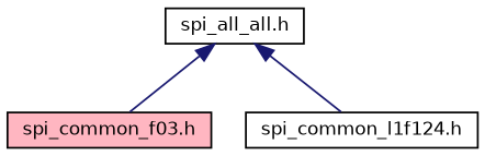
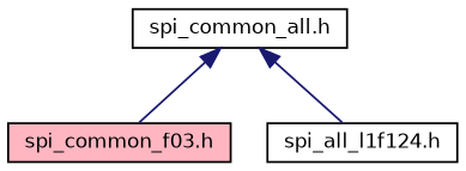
  digraph {
    node [color=black fillcolor=white fontname=Helvetica fontsize=10 shape=record style=filled]
    edge [color=midnightblue dir=back fontname=Helvetica fontsize=10 labelfontname=Helvetica labelfontsize=10 style=solid]
-   n1 [fontcolor=black height=0.2 label="spi_all_all.h" width=0.4]
+   n1 [fontcolor=black height=0.2 label="spi_common_all.h" width=0.4]
    n2 [fillcolor=lightpink height=0.2 label="spi_common_f03.h" width=0.4]
-   n3 [height=0.2 label="spi_common_l1f124.h" width=0.4]
+   n3 [height=0.2 label="spi_all_l1f124.h" width=0.4]
    n1 -> n2
    n1 -> n3
  }
